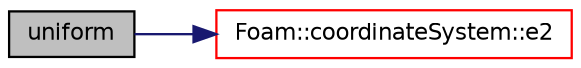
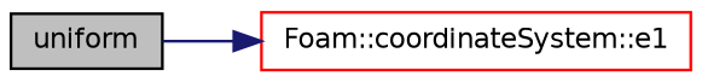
  digraph {
    rankdir=LR
    fontname="DejaVu Sans"
    node [fontname="DejaVu Sans" fontsize=10 shape=record]
    n1 [color=black fillcolor=grey75 fontcolor=black height=0.2 label=uniform style=filled width=0.4]
-   n2 [color=red height=0.2 label="Foam::coordinateSystem::e2" width=0.4]
+   n2 [color=red height=0.2 label="Foam::coordinateSystem::e1" width=0.4]
    n1 -> n2 [color=midnightblue fontname="DejaVu Sans" fontsize=10 labelfontname=Helvetica labelfontsize=10 style=solid]
  }
